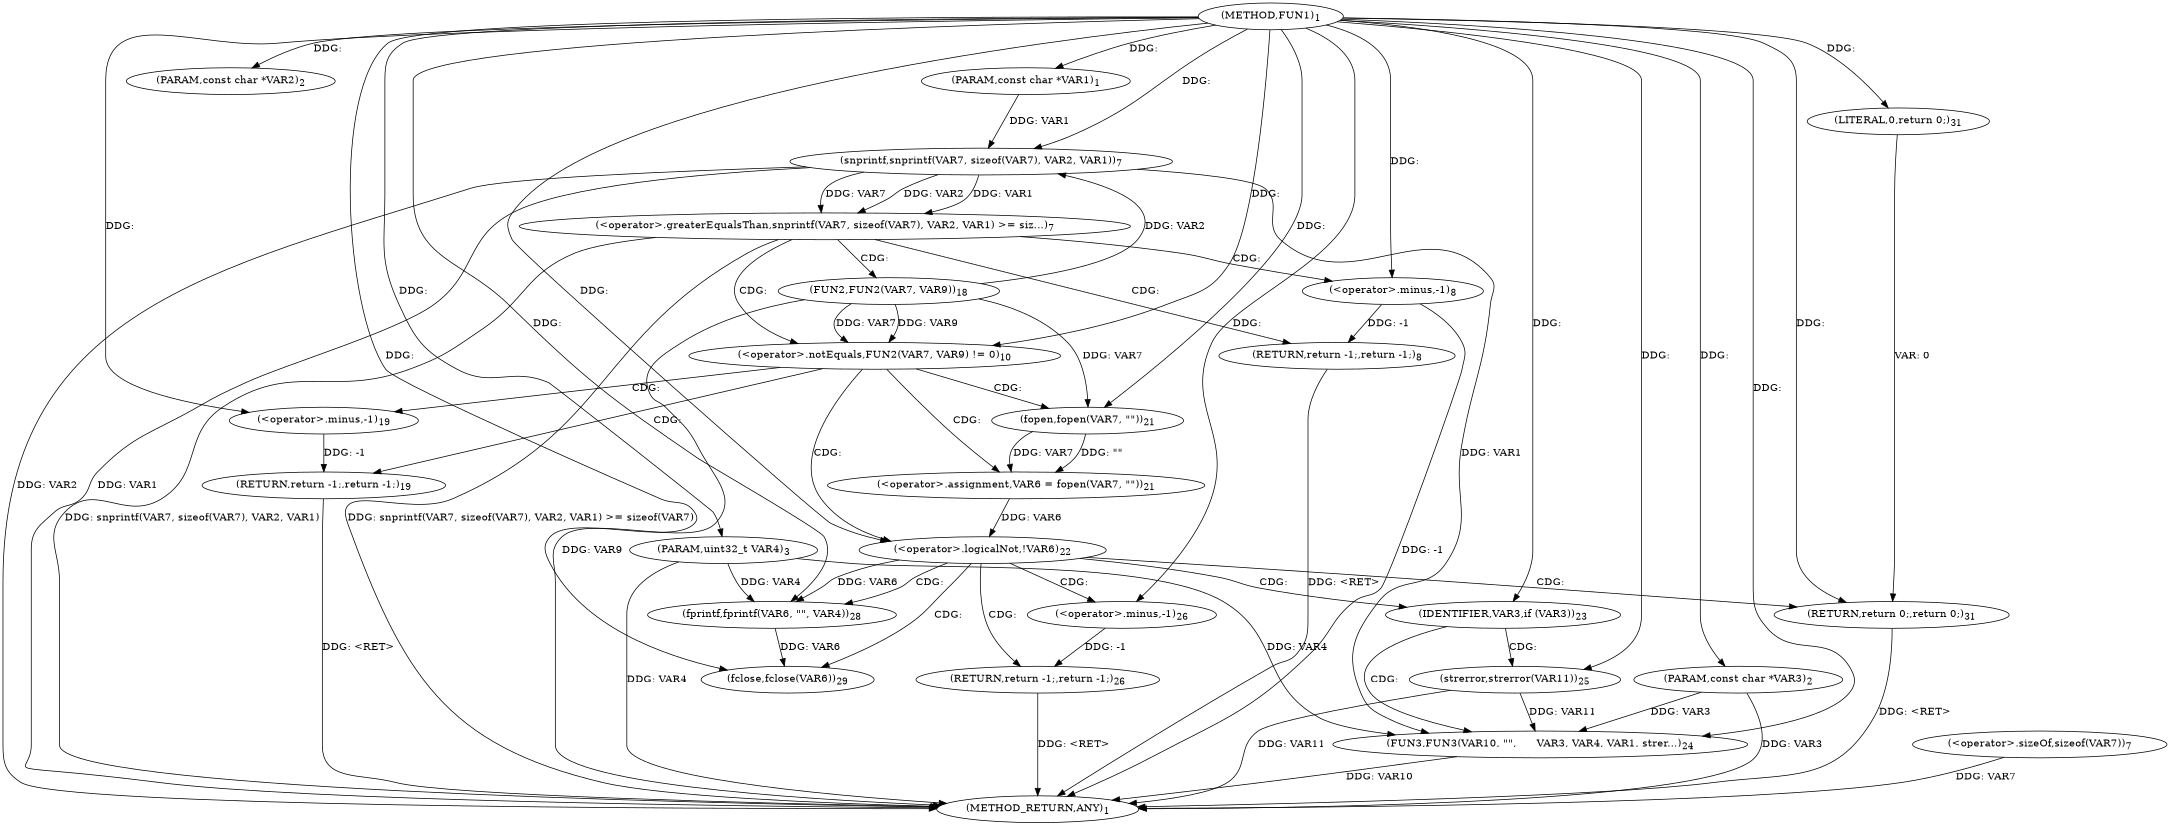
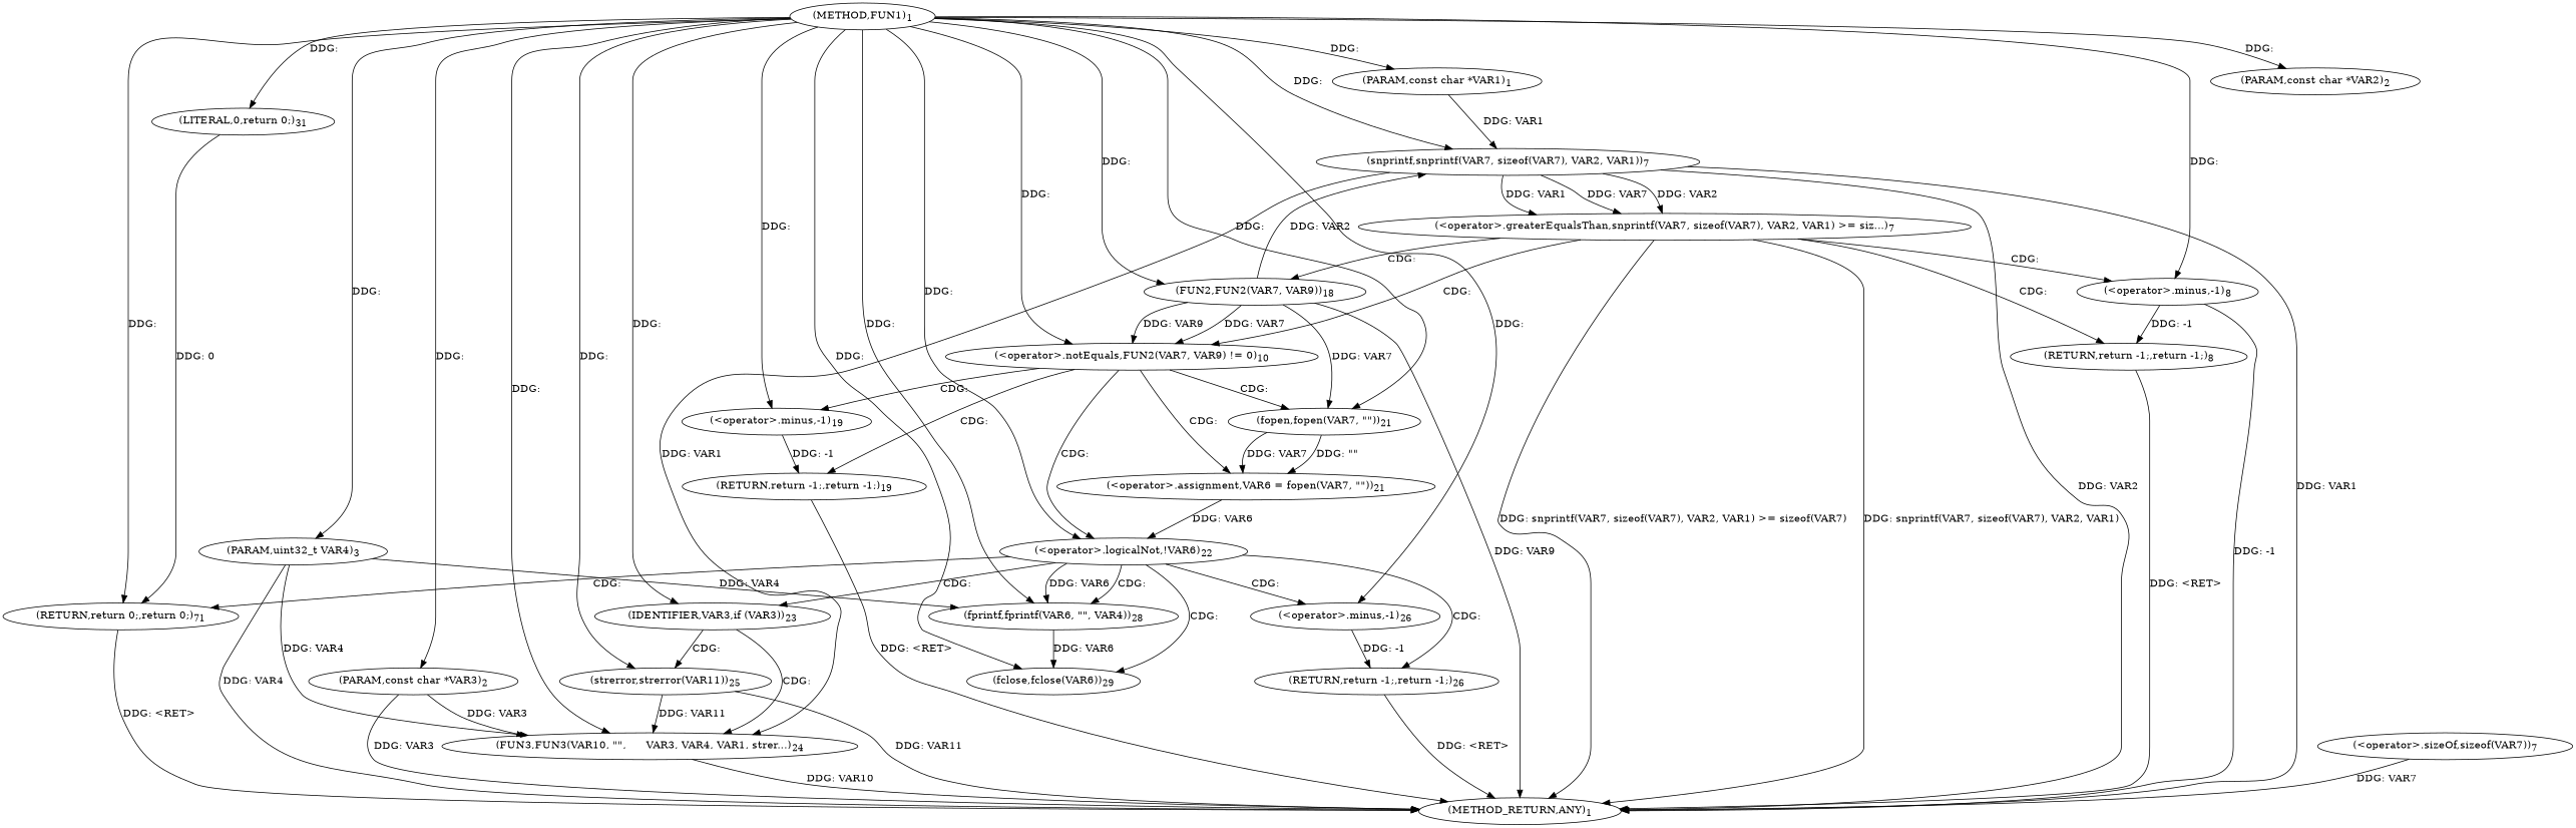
  digraph {
    n1 [label=<(METHOD,FUN1)<SUB>1</SUB>>]
    n2 [label=<(PARAM,const char *VAR1)<SUB>1</SUB>>]
    n3 [label=<(PARAM,const char *VAR2)<SUB>2</SUB>>]
    n4 [label=<(PARAM,const char *VAR3)<SUB>2</SUB>>]
    n5 [label=<(PARAM,uint32_t VAR4)<SUB>3</SUB>>]
    n6 [label=<(fprintf,fprintf(VAR6, &quot;&quot;, VAR4))<SUB>28</SUB>>]
    n7 [label=<(fclose,fclose(VAR6))<SUB>29</SUB>>]
-   n8 [label=<(RETURN,return 0;,return 0;)<SUB>31</SUB>>]
+   n8 [label=<(RETURN,return 0;,return 0;)<SUB>71</SUB>>]
    n9 [label=<(&lt;operator&gt;.notEquals,FUN2(VAR7, VAR9) != 0)<SUB>10</SUB>>]
    n10 [label=<(&lt;operator&gt;.logicalNot,!VAR6)<SUB>22</SUB>>]
    n11 [label=<(LITERAL,0,return 0;)<SUB>31</SUB>>]
    n12 [label=<(fopen,fopen(VAR7, &quot;&quot;))<SUB>21</SUB>>]
    n13 [label=<(snprintf,snprintf(VAR7, sizeof(VAR7), VAR2, VAR1))<SUB>7</SUB>>]
    n14 [label=<(&lt;operator&gt;.minus,-1)<SUB>8</SUB>>]
    n15 [label=<(FUN2,FUN2(VAR7, VAR9))<SUB>18</SUB>>]
    n16 [label=<(&lt;operator&gt;.minus,-1)<SUB>19</SUB>>]
    n17 [label=<(IDENTIFIER,VAR3,if (VAR3))<SUB>23</SUB>>]
    n18 [label=<(&lt;operator&gt;.minus,-1)<SUB>26</SUB>>]
    n19 [label=<(FUN3,FUN3(VAR10, &quot;&quot;, 			     VAR3, VAR4, VAR1, strer...)<SUB>24</SUB>>]
    n20 [label=<(strerror,strerror(VAR11))<SUB>25</SUB>>]
    n21 [label=<(METHOD_RETURN,ANY)<SUB>1</SUB>>]
    n22 [label=<(&lt;operator&gt;.assignment,VAR6 = fopen(VAR7, &quot;&quot;))<SUB>21</SUB>>]
    n23 [label=<(RETURN,return -1;,return -1;)<SUB>19</SUB>>]
    n24 [label=<(RETURN,return -1;,return -1;)<SUB>26</SUB>>]
    n25 [label=<(&lt;operator&gt;.greaterEqualsThan,snprintf(VAR7, sizeof(VAR7), VAR2, VAR1) &gt;= siz...)<SUB>7</SUB>>]
    n26 [label=<(RETURN,return -1;,return -1;)<SUB>8</SUB>>]
    n27 [label=<(&lt;operator&gt;.sizeOf,sizeof(VAR7))<SUB>7</SUB>>]
    n1 -> n2 [label="DDG: "]
    n1 -> n3 [label="DDG: "]
    n1 -> n4 [label="DDG: "]
    n1 -> n5 [label="DDG: "]
    n1 -> n6 [label="DDG: "]
    n1 -> n7 [label="DDG: "]
    n1 -> n8 [label="DDG: "]
    n1 -> n9 [label="DDG: "]
    n1 -> n10 [label="DDG: "]
    n1 -> n11 [label="DDG: "]
    n1 -> n12 [label="DDG: "]
    n1 -> n13 [label="DDG: "]
    n1 -> n14 [label="DDG: "]
+   n1 -> n15 [label="DDG: "]
    n1 -> n16 [label="DDG: "]
    n1 -> n17 [label="DDG: "]
    n1 -> n18 [label="DDG: "]
    n1 -> n19 [label="DDG: "]
    n1 -> n20 [label="DDG: "]
    n2 -> n13 [label="DDG: VAR1"]
    n4 -> n19 [label="DDG: VAR3"]
    n4 -> n21 [label="DDG: VAR3"]
    n5 -> n6 [label="DDG: VAR4"]
    n5 -> n19 [label="DDG: VAR4"]
    n5 -> n21 [label="DDG: VAR4"]
    n6 -> n7 [label="DDG: VAR6"]
    n8 -> n21 [label="DDG: &lt;RET&gt;"]
    n9 -> n10 [label="CDG: "]
    n9 -> n12 [label="CDG: "]
    n9 -> n16 [label="CDG: "]
    n9 -> n22 [label="CDG: "]
    n9 -> n23 [label="CDG: "]
    n10 -> n6 [label="DDG: VAR6"]
    n10 -> n6 [label="CDG: "]
    n10 -> n7 [label="CDG: "]
    n10 -> n8 [label="CDG: "]
    n10 -> n17 [label="CDG: "]
    n10 -> n18 [label="CDG: "]
    n10 -> n24 [label="CDG: "]
-   n11 -> n8 [label="VAR: 0"]
+   n11 -> n8 [label="DDG: 0"]
    n12 -> n22 [label="DDG: VAR7"]
    n12 -> n22 [label="DDG: &quot;&quot;"]
    n13 -> n19 [label="DDG: VAR1"]
    n13 -> n21 [label="DDG: VAR2"]
    n13 -> n21 [label="DDG: VAR1"]
    n13 -> n25 [label="DDG: VAR7"]
    n13 -> n25 [label="DDG: VAR2"]
    n13 -> n25 [label="DDG: VAR1"]
    n14 -> n21 [label="DDG: -1"]
    n14 -> n26 [label="DDG: -1"]
    n15 -> n9 [label="DDG: VAR7"]
    n15 -> n9 [label="DDG: VAR9"]
    n15 -> n12 [label="DDG: VAR7"]
    n15 -> n13 [label="DDG: VAR2"]
    n15 -> n21 [label="DDG: VAR9"]
    n16 -> n23 [label="DDG: -1"]
    n17 -> n19 [label="CDG: "]
    n17 -> n20 [label="CDG: "]
    n18 -> n24 [label="DDG: -1"]
    n19 -> n21 [label="DDG: VAR10"]
    n20 -> n19 [label="DDG: VAR11"]
    n20 -> n21 [label="DDG: VAR11"]
    n22 -> n10 [label="DDG: VAR6"]
    n23 -> n21 [label="DDG: &lt;RET&gt;"]
    n24 -> n21 [label="DDG: &lt;RET&gt;"]
    n25 -> n9 [label="CDG: "]
    n25 -> n14 [label="CDG: "]
    n25 -> n15 [label="CDG: "]
    n25 -> n21 [label="DDG: snprintf(VAR7, sizeof(VAR7), VAR2, VAR1)"]
    n25 -> n21 [label="DDG: snprintf(VAR7, sizeof(VAR7), VAR2, VAR1) &gt;= sizeof(VAR7)"]
    n25 -> n26 [label="CDG: "]
    n26 -> n21 [label="DDG: &lt;RET&gt;"]
    n27 -> n21 [label="DDG: VAR7"]
  }
